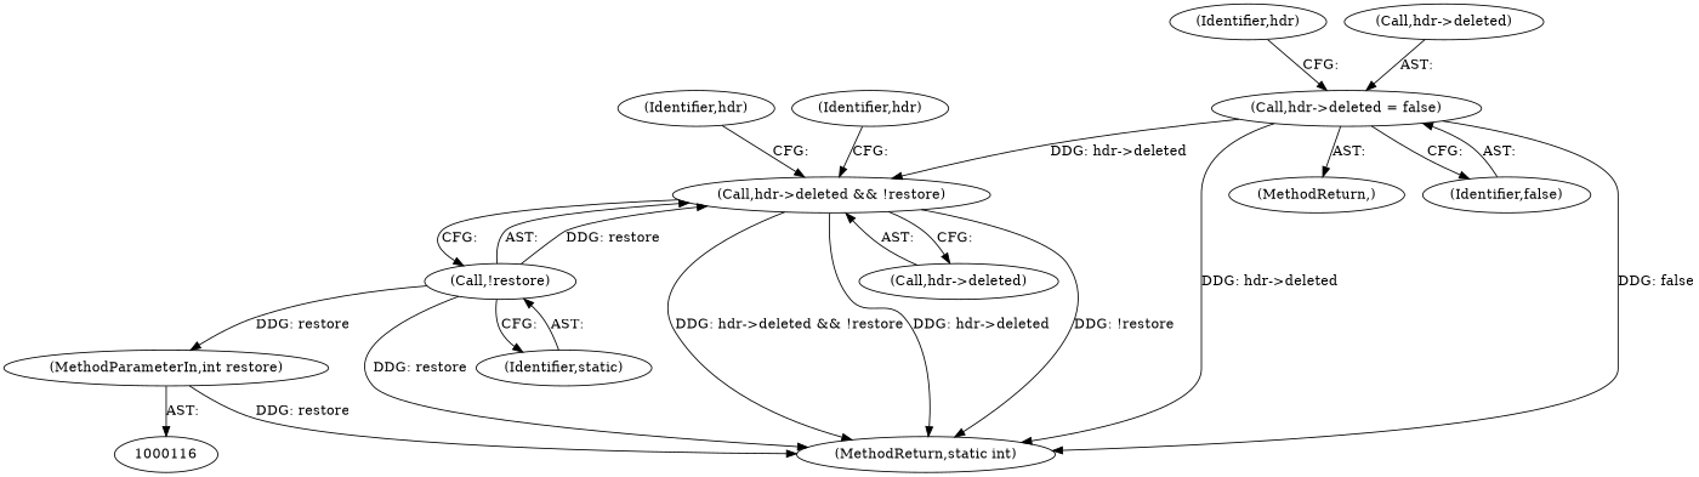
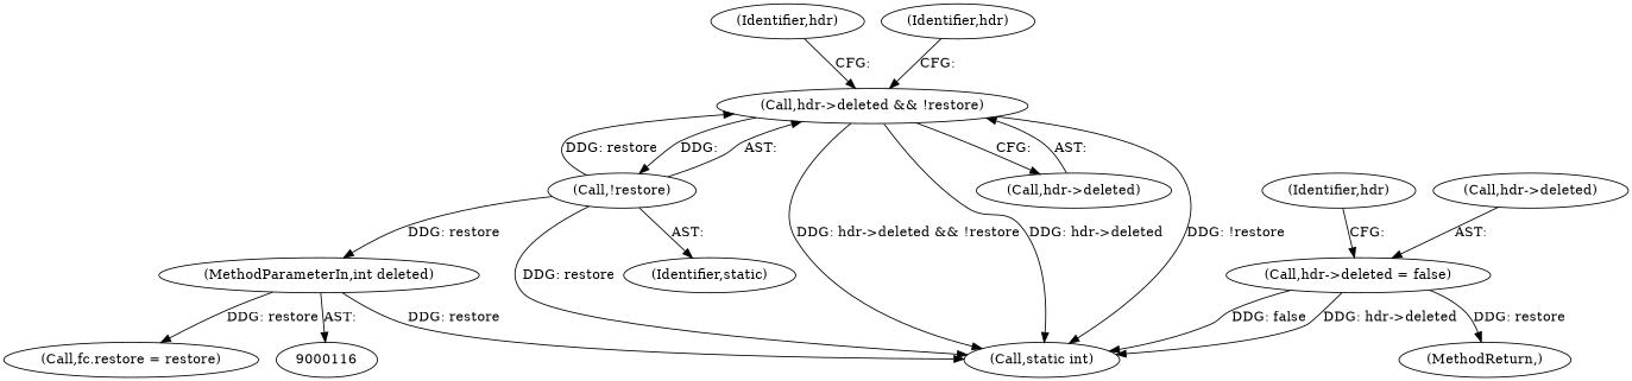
  digraph {
    n1 [label="(Call,hdr->deleted && !restore)"]
    n2 [label="(Call,!restore)"]
    n3 [label="(Call,hdr->deleted)"]
-   n4 [label="(MethodReturn,static int)"]
+   n4 [label="(Call,static int)"]
    n5 [label="(Identifier,static)"]
-   n6 [label="(MethodParameterIn,int restore)"]
+   n6 [label="(MethodParameterIn,int deleted)"]
    n7 [label="(Call,hdr->deleted = false)"]
    n8 [label="(MethodReturn,)"]
-   n9 [label="(Identifier,false)"]
-   1000116
+   n10 [label="(Call,fc.restore = restore)"]
+   1000116 [label=9000116]
    n12 [label="(Identifier,hdr)"]
    n13 [label="(Identifier,hdr)"]
    n14 [label="(Identifier,hdr)"]
    n15 [label="(Call,hdr->deleted)"]
-   n1 -> n2 [label="CFG: "]
+   n1 -> n2 [label="DDG: "]
    n1 -> n3 [label="CFG: "]
    n1 -> n4 [label="DDG: hdr->deleted && !restore"]
    n1 -> n4 [label="DDG: hdr->deleted"]
    n1 -> n4 [label="DDG: !restore"]
    n2 -> n1 [label="AST: "]
    n2 -> n1 [label="DDG: restore"]
    n2 -> n4 [label="DDG: restore"]
-   n2 -> n5 [label="CFG: "]
+   n2 -> n5 [label="AST: "]
    n2 -> n6 [label="DDG: restore"]
    n3 -> n1 [label="AST: "]
-   n5 -> n2 [label="AST: "]
    n6 -> n4 [label="DDG: restore"]
+   n6 -> n10 [label="DDG: restore"]
    n6 -> 1000116 [label="AST: "]
-   n7 -> n1 [label="DDG: hdr->deleted"]
    n7 -> n4 [label="DDG: false"]
    n7 -> n4 [label="DDG: hdr->deleted"]
-   n7 -> n8 [label="AST: "]
-   n7 -> n9 [label="CFG: "]
-   n9 -> n7 [label="AST: "]
+   n7 -> n8 [label="DDG: restore"]
    n12 -> n1 [label="CFG: "]
    n13 -> n1 [label="CFG: "]
    n14 -> n7 [label="CFG: "]
    n15 -> n7 [label="AST: "]
  }
